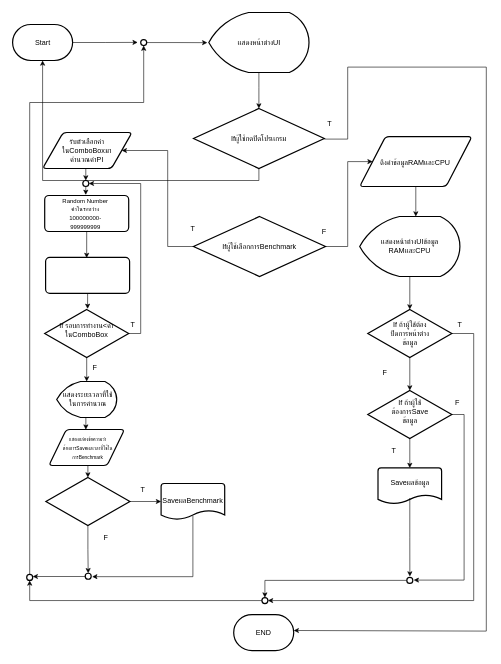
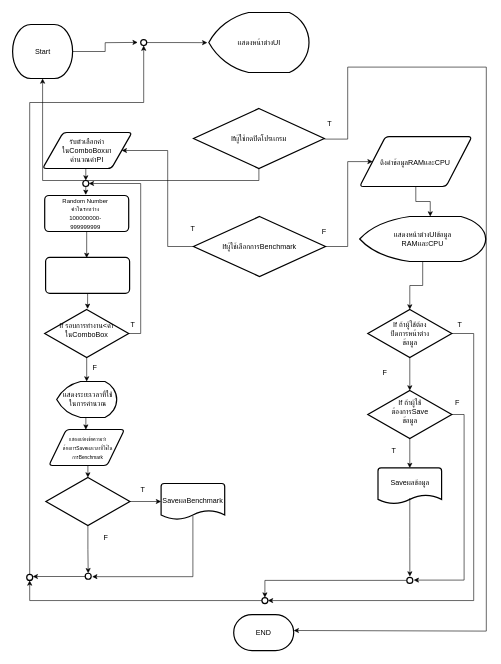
  <mxCell id="0" />
  <mxCell id="1" parent="0" />
  <mxCell id="2" style="edgeStyle=orthogonalEdgeStyle;rounded=0;orthogonalLoop=1;jettySize=auto;html=1;exitX=1;exitY=0.5;exitDx=0;exitDy=0;exitPerimeter=0;" parent="1" source="3" edge="1"><mxGeometry relative="1" as="geometry"><mxPoint x="229" y="69.81" as="targetPoint" /></mxGeometry></mxCell>
- <mxCell id="3" value="Start&lt;br&gt;" style="strokeWidth=2;html=1;shape=mxgraph.flowchart.terminator;whiteSpace=wrap;fontStyle=0" parent="1" vertex="1"><mxGeometry x="20.5" y="40" width="100" height="60" as="geometry" /></mxCell>
+ <mxCell id="3" value="Start&lt;br&gt;" style="strokeWidth=2;html=1;shape=mxgraph.flowchart.terminator;whiteSpace=wrap;fontStyle=0" parent="1" vertex="1"><mxGeometry x="20.5" y="40" width="100" height="90" as="geometry" /></mxCell>
  <mxCell id="4" style="edgeStyle=orthogonalEdgeStyle;rounded=0;orthogonalLoop=1;jettySize=auto;html=1;exitX=0.5;exitY=1;exitDx=0;exitDy=0;entryX=0.5;entryY=0;entryDx=0;entryDy=0;entryPerimeter=0;fontSize=5;" parent="1" source="5" target="17" edge="1"><mxGeometry relative="1" as="geometry" /></mxCell>
  <mxCell id="5" value="" style="verticalLabelPosition=bottom;verticalAlign=top;html=1;strokeWidth=2;shape=parallelogram;perimeter=parallelogramPerimeter;whiteSpace=wrap;rounded=1;arcSize=12;size=0.23;fontStyle=0" parent="1" vertex="1"><mxGeometry x="70.5" y="220" width="149" height="60" as="geometry" /></mxCell>
  <mxCell id="6" value="รับตัวเลือกค่าในComboBoxมาคำนวณค่าPI" style="text;html=1;fontStyle=0;whiteSpace=wrap;align=center;verticalAlign=middle;" parent="1" vertex="1"><mxGeometry x="95" y="225" width="99" height="50" as="geometry" /></mxCell>
  <mxCell id="7" style="edgeStyle=orthogonalEdgeStyle;rounded=0;orthogonalLoop=1;jettySize=auto;html=1;exitX=0.5;exitY=1;exitDx=0;exitDy=0;entryX=0.489;entryY=0.016;entryDx=0;entryDy=0;entryPerimeter=0;" parent="1" source="8" target="11" edge="1"><mxGeometry relative="1" as="geometry" /></mxCell>
  <mxCell id="8" value="" style="rounded=1;whiteSpace=wrap;html=1;absoluteArcSize=1;arcSize=14;strokeWidth=2;fontSize=5;align=center;" parent="1" vertex="1"><mxGeometry x="74" y="325" width="140" height="60" as="geometry" /></mxCell>
  <mxCell id="9" value="&lt;font style=&quot;font-size: 10px&quot;&gt;Random Number&lt;br&gt;ค่าในระหว่าง&lt;br&gt;100000000-999999999&lt;/font&gt;" style="text;html=1;fontStyle=0;whiteSpace=wrap;align=center;verticalAlign=middle;" parent="1" vertex="1"><mxGeometry x="95" y="330" width="94" height="50" as="geometry" /></mxCell>
  <mxCell id="10" style="edgeStyle=orthogonalEdgeStyle;rounded=0;orthogonalLoop=1;jettySize=auto;html=1;fontSize=5;" parent="1" source="11" edge="1"><mxGeometry relative="1" as="geometry"><mxPoint x="145.5" y="514" as="targetPoint" /><Array as="points"><mxPoint x="146" y="494" /><mxPoint x="146" y="494" /></Array></mxGeometry></mxCell>
  <mxCell id="11" value="" style="rounded=1;whiteSpace=wrap;html=1;absoluteArcSize=1;arcSize=14;strokeWidth=2;fontSize=5;align=center;" parent="1" vertex="1"><mxGeometry x="75.5" y="428.2" width="140" height="60" as="geometry" /></mxCell>
  <mxCell id="12" style="edgeStyle=orthogonalEdgeStyle;rounded=0;orthogonalLoop=1;jettySize=auto;html=1;exitX=1;exitY=0.5;exitDx=0;exitDy=0;exitPerimeter=0;fontSize=5;entryX=1;entryY=0.5;entryDx=0;entryDy=0;entryPerimeter=0;" parent="1" source="14" target="17" edge="1"><mxGeometry relative="1" as="geometry"><mxPoint x="154" y="305" as="targetPoint" /><Array as="points"><mxPoint x="234" y="555" /><mxPoint x="234" y="305" /></Array></mxGeometry></mxCell>
  <mxCell id="13" value="" style="edgeStyle=orthogonalEdgeStyle;rounded=0;orthogonalLoop=1;jettySize=auto;html=1;fontSize=5;" parent="1" source="14" target="20" edge="1"><mxGeometry relative="1" as="geometry" /></mxCell>
  <mxCell id="14" value="" style="strokeWidth=2;html=1;shape=mxgraph.flowchart.decision;whiteSpace=wrap;fontSize=5;align=center;" parent="1" vertex="1"><mxGeometry x="74" y="515" width="140" height="80" as="geometry" /></mxCell>
  <mxCell id="15" value="If รอบการทำงาน&amp;lt;ค่าในComboBox" style="text;html=1;fontStyle=0;whiteSpace=wrap;align=center;verticalAlign=middle;" parent="1" vertex="1"><mxGeometry x="97" y="525.2" width="94" height="50" as="geometry" /></mxCell>
  <mxCell id="16" style="edgeStyle=orthogonalEdgeStyle;rounded=0;orthogonalLoop=1;jettySize=auto;html=1;exitX=0.5;exitY=1;exitDx=0;exitDy=0;exitPerimeter=0;fontSize=5;" parent="1" source="17" edge="1"><mxGeometry relative="1" as="geometry"><mxPoint x="142.419" y="323.977" as="targetPoint" /></mxGeometry></mxCell>
  <mxCell id="17" value="" style="strokeWidth=2;html=1;shape=mxgraph.flowchart.start_2;whiteSpace=wrap;fontSize=5;align=center;" parent="1" vertex="1"><mxGeometry x="137.5" y="300" width="10" height="10" as="geometry" /></mxCell>
  <mxCell id="18" value="T" style="text;html=1;fontStyle=0;whiteSpace=wrap;align=center;verticalAlign=middle;" parent="1" vertex="1"><mxGeometry x="174" y="515.2" width="94" height="50" as="geometry" /></mxCell>
  <mxCell id="19" style="edgeStyle=orthogonalEdgeStyle;rounded=0;orthogonalLoop=1;jettySize=auto;html=1;exitX=0.5;exitY=1;exitDx=0;exitDy=0;exitPerimeter=0;entryX=0.463;entryY=0.004;entryDx=0;entryDy=0;entryPerimeter=0;fontSize=5;" parent="1" source="20" target="26" edge="1"><mxGeometry relative="1" as="geometry" /></mxCell>
  <mxCell id="20" value="" style="strokeWidth=2;html=1;shape=mxgraph.flowchart.display;whiteSpace=wrap;fontSize=5;align=center;" parent="1" vertex="1"><mxGeometry x="94" y="635" width="100" height="60" as="geometry" /></mxCell>
  <mxCell id="21" value="เเสดงระยะเวลาที่ใช้ในการคำนวณ" style="text;html=1;fontStyle=0;whiteSpace=wrap;align=center;verticalAlign=middle;" parent="1" vertex="1"><mxGeometry x="98.5" y="640.062" width="94" height="50" as="geometry" /></mxCell>
  <mxCell id="22" value="F" style="text;html=1;fontStyle=0;whiteSpace=wrap;align=center;verticalAlign=middle;" parent="1" vertex="1"><mxGeometry x="111" y="587.2" width="94" height="50" as="geometry" /></mxCell>
  <mxCell id="23" value="" style="strokeWidth=2;html=1;shape=mxgraph.flowchart.document2;whiteSpace=wrap;size=0.25;fontSize=5;align=center;" parent="1" vertex="1"><mxGeometry x="268" y="805" width="106" height="60" as="geometry" /></mxCell>
  <mxCell id="24" value="" style="verticalLabelPosition=bottom;verticalAlign=top;html=1;strokeWidth=2;shape=parallelogram;perimeter=parallelogramPerimeter;whiteSpace=wrap;rounded=1;arcSize=12;size=0.23;fontSize=5;align=center;" parent="1" vertex="1"><mxGeometry x="81" y="715" width="126" height="60" as="geometry" /></mxCell>
  <mxCell id="25" style="edgeStyle=orthogonalEdgeStyle;rounded=0;orthogonalLoop=1;jettySize=auto;html=1;exitX=0.5;exitY=1;exitDx=0;exitDy=0;entryX=0.5;entryY=0;entryDx=0;entryDy=0;entryPerimeter=0;fontSize=5;" parent="1" source="26" target="29" edge="1"><mxGeometry relative="1" as="geometry"><Array as="points"><mxPoint x="146" y="785" /><mxPoint x="146" y="785" /></Array></mxGeometry></mxCell>
  <mxCell id="26" value="&lt;font style=&quot;font-size: 8px&quot;&gt;เเสดงกล่องข้อความว่าต้องการSaveผลเวลาที่ใช้ในการBenchmark&lt;/font&gt;" style="text;html=1;fontStyle=0;whiteSpace=wrap;align=center;verticalAlign=middle;" parent="1" vertex="1"><mxGeometry x="100" y="715" width="92" height="60" as="geometry" /></mxCell>
  <mxCell id="27" value="" style="edgeStyle=orthogonalEdgeStyle;rounded=0;orthogonalLoop=1;jettySize=auto;html=1;fontSize=5;" parent="1" source="29" target="23" edge="1"><mxGeometry relative="1" as="geometry" /></mxCell>
  <mxCell id="28" style="edgeStyle=orthogonalEdgeStyle;rounded=0;orthogonalLoop=1;jettySize=auto;html=1;exitX=0.5;exitY=1;exitDx=0;exitDy=0;exitPerimeter=0;entryX=0.5;entryY=0;entryDx=0;entryDy=0;entryPerimeter=0;" parent="1" source="29" target="35" edge="1"><mxGeometry relative="1" as="geometry"><Array as="points"><mxPoint x="146" y="915" /></Array></mxGeometry></mxCell>
  <mxCell id="29" value="" style="strokeWidth=2;html=1;shape=mxgraph.flowchart.decision;whiteSpace=wrap;fontSize=5;align=center;" parent="1" vertex="1"><mxGeometry x="76" y="795" width="140" height="80" as="geometry" /></mxCell>
  <mxCell id="30" value="T" style="text;html=1;fontStyle=0;whiteSpace=wrap;align=center;verticalAlign=middle;" parent="1" vertex="1"><mxGeometry x="191" y="790.2" width="94" height="50" as="geometry" /></mxCell>
  <mxCell id="31" style="edgeStyle=orthogonalEdgeStyle;rounded=0;orthogonalLoop=1;jettySize=auto;html=1;exitX=0.5;exitY=1;exitDx=0;exitDy=0;fontSize=5;entryX=1.16;entryY=0.568;entryDx=0;entryDy=0;entryPerimeter=0;" parent="1" source="32" target="35" edge="1"><mxGeometry relative="1" as="geometry"><mxPoint x="154" y="960" as="targetPoint" /><Array as="points"><mxPoint x="321" y="960" /><mxPoint x="154" y="960" /></Array></mxGeometry></mxCell>
  <mxCell id="32" value="SaveผลBenchmark" style="text;html=1;fontStyle=0;whiteSpace=wrap;align=center;verticalAlign=middle;" parent="1" vertex="1"><mxGeometry x="274" y="809.2" width="94" height="50" as="geometry" /></mxCell>
  <mxCell id="33" style="edgeStyle=orthogonalEdgeStyle;rounded=0;orthogonalLoop=1;jettySize=auto;html=1;entryX=0.5;entryY=1;entryDx=0;entryDy=0;entryPerimeter=0;" parent="1" source="71" target="49" edge="1"><mxGeometry relative="1" as="geometry"><mxPoint y="125.714" as="targetPoint" x="-1" /><mxPoint x="49" y="935" as="sourcePoint" /><Array as="points"><mxPoint x="49" y="170" /><mxPoint x="239" y="170" /></Array></mxGeometry></mxCell>
  <mxCell id="34" style="edgeStyle=orthogonalEdgeStyle;rounded=0;orthogonalLoop=1;jettySize=auto;html=1;exitX=0.5;exitY=1;exitDx=0;exitDy=0;exitPerimeter=0;" parent="1" source="35" target="71" edge="1"><mxGeometry relative="1" as="geometry"><mxPoint x="59" y="960" as="targetPoint" /><Array as="points"><mxPoint x="146" y="960" /></Array></mxGeometry></mxCell>
  <mxCell id="35" value="" style="strokeWidth=2;html=1;shape=mxgraph.flowchart.start_2;whiteSpace=wrap;fontSize=5;align=center;" parent="1" vertex="1"><mxGeometry x="141.5" y="954.6" width="10" height="10" as="geometry" /></mxCell>
  <mxCell id="36" value="F" style="text;html=1;fontStyle=0;whiteSpace=wrap;align=center;verticalAlign=middle;" parent="1" vertex="1"><mxGeometry x="129" y="870.2" width="94" height="50" as="geometry" /></mxCell>
  <mxCell id="37" value="END" style="strokeWidth=2;html=1;shape=mxgraph.flowchart.terminator;whiteSpace=wrap;fontStyle=0" parent="1" vertex="1"><mxGeometry x="389" y="1023.571" width="100" height="60" as="geometry" /></mxCell>
  <mxCell id="38" value="" style="edgeStyle=orthogonalEdgeStyle;rounded=0;orthogonalLoop=1;jettySize=auto;html=1;entryX=1;entryY=0.5;entryDx=0;entryDy=0;" parent="1" source="40" target="5" edge="1"><mxGeometry relative="1" as="geometry"><mxPoint x="309" y="250" as="targetPoint" /><Array as="points"><mxPoint x="279" y="410" /><mxPoint x="279" y="250" /></Array></mxGeometry></mxCell>
  <mxCell id="39" style="edgeStyle=orthogonalEdgeStyle;rounded=0;orthogonalLoop=1;jettySize=auto;html=1;exitX=1;exitY=0.5;exitDx=0;exitDy=0;exitPerimeter=0;entryX=0;entryY=0.5;entryDx=0;entryDy=0;" parent="1" source="40" target="55" edge="1"><mxGeometry relative="1" as="geometry"><mxPoint x="579" y="270" as="targetPoint" /><Array as="points"><mxPoint x="579" y="410" /><mxPoint x="579" y="268" /></Array></mxGeometry></mxCell>
  <mxCell id="40" value="Ifผู้ใช้เลือกการBenchmark" style="strokeWidth=2;html=1;shape=mxgraph.flowchart.decision;whiteSpace=wrap;" parent="1" vertex="1"><mxGeometry x="322" y="360" width="220" height="100" as="geometry" /></mxCell>
- <mxCell id="41" style="edgeStyle=orthogonalEdgeStyle;rounded=0;orthogonalLoop=1;jettySize=auto;html=1;exitX=0.5;exitY=1;exitDx=0;exitDy=0;exitPerimeter=0;entryX=0.5;entryY=0;entryDx=0;entryDy=0;entryPerimeter=0;" parent="1" source="42" target="45" edge="1"><mxGeometry relative="1" as="geometry"><mxPoint x="430.667" y="170" as="targetPoint" /><Array as="points"><mxPoint x="431" y="145" /></Array></mxGeometry></mxCell>
  <mxCell id="42" value="เเสดงหน้าต่างUI" style="strokeWidth=2;html=1;shape=mxgraph.flowchart.display;whiteSpace=wrap;" parent="1" vertex="1"><mxGeometry x="347.5" y="20" width="167" height="100" as="geometry" /></mxCell>
  <mxCell id="43" value="" style="edgeStyle=orthogonalEdgeStyle;rounded=0;orthogonalLoop=1;jettySize=auto;html=1;" parent="1" source="45" edge="1"><mxGeometry relative="1" as="geometry"><mxPoint x="489" y="1050" as="targetPoint" /><Array as="points"><mxPoint x="579" y="231" /><mxPoint x="579" y="111" /><mxPoint x="810" y="111" /><mxPoint x="810" y="1051" /></Array></mxGeometry></mxCell>
  <mxCell id="44" style="edgeStyle=orthogonalEdgeStyle;rounded=0;orthogonalLoop=1;jettySize=auto;html=1;exitX=0.5;exitY=1;exitDx=0;exitDy=0;exitPerimeter=0;" parent="1" source="45" target="3" edge="1"><mxGeometry relative="1" as="geometry" /></mxCell>
  <mxCell id="45" value="Ifผู้ใช้กดปิดโปรเเกรม" style="strokeWidth=2;html=1;shape=mxgraph.flowchart.decision;whiteSpace=wrap;" parent="1" vertex="1"><mxGeometry x="322" y="180" width="218" height="100" as="geometry" /></mxCell>
  <mxCell id="46" value="T" style="text;html=1;fontStyle=0;whiteSpace=wrap;align=center;verticalAlign=middle;" parent="1" vertex="1"><mxGeometry x="502" y="180.2" width="94" height="50" as="geometry" /></mxCell>
  <mxCell id="47" value="F" style="text;html=1;fontStyle=0;whiteSpace=wrap;align=center;verticalAlign=middle;" parent="1" vertex="1"><mxGeometry x="493" y="360.2" width="94" height="50" as="geometry" /></mxCell>
  <mxCell id="48" style="edgeStyle=orthogonalEdgeStyle;rounded=0;orthogonalLoop=1;jettySize=auto;html=1;exitX=1;exitY=0.5;exitDx=0;exitDy=0;exitPerimeter=0;" parent="1" source="49" edge="1"><mxGeometry relative="1" as="geometry"><mxPoint x="345" y="70.286" as="targetPoint" /><mxPoint x="250.048" y="70.286" as="sourcePoint" /><Array as="points" /></mxGeometry></mxCell>
  <mxCell id="49" value="" style="strokeWidth=2;html=1;shape=mxgraph.flowchart.start_2;whiteSpace=wrap;fontSize=5;align=center;" parent="1" vertex="1"><mxGeometry x="234" y="65.1" width="10" height="10" as="geometry" /></mxCell>
  <mxCell id="50" value="T" style="text;html=1;fontStyle=0;whiteSpace=wrap;align=center;verticalAlign=middle;" parent="1" vertex="1"><mxGeometry x="274" y="355.2" width="94" height="50" as="geometry" /></mxCell>
  <mxCell id="51" value="F" style="text;html=1;fontStyle=0;whiteSpace=wrap;align=center;verticalAlign=middle;" parent="1" vertex="1"><mxGeometry x="593.5" y="595.2" width="94" height="50" as="geometry" /></mxCell>
  <mxCell id="52" style="edgeStyle=orthogonalEdgeStyle;rounded=0;orthogonalLoop=1;jettySize=auto;html=1;exitX=0.5;exitY=1;exitDx=0;exitDy=0;exitPerimeter=0;entryX=0.5;entryY=0;entryDx=0;entryDy=0;entryPerimeter=0;" parent="1" source="53" target="67" edge="1"><mxGeometry relative="1" as="geometry" /></mxCell>
- <mxCell id="53" value="เเสดงหน้าต่างUIข้อมูล&lt;br&gt;RAMเเละCPU" style="strokeWidth=2;html=1;shape=mxgraph.flowchart.display;whiteSpace=wrap;" parent="1" vertex="1"><mxGeometry x="599" y="360" width="167" height="100" as="geometry" /></mxCell>
+ <mxCell id="53" value="เเสดงหน้าต่างUIข้อมูล&lt;br&gt;RAMเเละCPU" style="strokeWidth=2;html=1;shape=mxgraph.flowchart.display;whiteSpace=wrap;" parent="1" vertex="1"><mxGeometry x="599" y="360" width="210" height="75" as="geometry" /></mxCell>
  <mxCell id="54" style="edgeStyle=orthogonalEdgeStyle;rounded=0;orthogonalLoop=1;jettySize=auto;html=1;exitX=0.5;exitY=1;exitDx=0;exitDy=0;entryX=0.56;entryY=0;entryDx=0;entryDy=0;entryPerimeter=0;" parent="1" source="55" target="53" edge="1"><mxGeometry relative="1" as="geometry" /></mxCell>
  <mxCell id="55" value="" style="verticalLabelPosition=bottom;verticalAlign=top;html=1;strokeWidth=2;shape=parallelogram;perimeter=parallelogramPerimeter;whiteSpace=wrap;rounded=1;arcSize=12;size=0.23;fontStyle=0" parent="1" vertex="1"><mxGeometry x="599" y="227" width="187" height="83" as="geometry" /></mxCell>
  <mxCell id="56" value="ดึงค่าข้อมูลRAMเเละCPU" style="text;html=1;fontStyle=0;whiteSpace=wrap;align=center;verticalAlign=middle;" parent="1" vertex="1"><mxGeometry x="621" y="237" width="141" height="65" as="geometry" /></mxCell>
  <mxCell id="57" value="" style="strokeWidth=2;html=1;shape=mxgraph.flowchart.document2;whiteSpace=wrap;size=0.25;fontSize=5;align=center;" parent="1" vertex="1"><mxGeometry x="629.5" y="779" width="106" height="60" as="geometry" /></mxCell>
  <mxCell id="58" style="edgeStyle=orthogonalEdgeStyle;rounded=0;orthogonalLoop=1;jettySize=auto;html=1;exitX=1;exitY=0.5;exitDx=0;exitDy=0;exitPerimeter=0;" parent="1" source="60" edge="1"><mxGeometry relative="1" as="geometry"><mxPoint x="689" y="966" as="targetPoint" /><Array as="points"><mxPoint x="773" y="690" /><mxPoint x="773" y="966" /></Array></mxGeometry></mxCell>
  <mxCell id="59" style="edgeStyle=orthogonalEdgeStyle;rounded=0;orthogonalLoop=1;jettySize=auto;html=1;exitX=0.5;exitY=1;exitDx=0;exitDy=0;exitPerimeter=0;entryX=0.5;entryY=0;entryDx=0;entryDy=0;" parent="1" source="60" target="64" edge="1"><mxGeometry relative="1" as="geometry" /></mxCell>
  <mxCell id="60" value="" style="strokeWidth=2;html=1;shape=mxgraph.flowchart.decision;whiteSpace=wrap;fontSize=5;align=center;" parent="1" vertex="1"><mxGeometry x="612.5" y="650" width="140" height="80" as="geometry" /></mxCell>
  <mxCell id="61" value="If ถ้าผู้ใช้ต้องการSave&lt;br&gt;ข้อมูล" style="text;html=1;fontStyle=0;whiteSpace=wrap;align=center;verticalAlign=middle;" parent="1" vertex="1"><mxGeometry x="635.5" y="660.2" width="94" height="50" as="geometry" /></mxCell>
  <mxCell id="62" value="T" style="text;html=1;fontStyle=0;whiteSpace=wrap;align=center;verticalAlign=middle;" parent="1" vertex="1"><mxGeometry x="719" y="515.2" width="94" height="50" as="geometry" /></mxCell>
  <mxCell id="63" style="edgeStyle=orthogonalEdgeStyle;rounded=0;orthogonalLoop=1;jettySize=auto;html=1;exitX=0.5;exitY=1;exitDx=0;exitDy=0;" parent="1" source="64" edge="1"><mxGeometry relative="1" as="geometry"><mxPoint x="682.6" y="960" as="targetPoint" /></mxGeometry></mxCell>
  <mxCell id="64" value="Saveผลข้อมูล" style="text;html=1;fontStyle=0;whiteSpace=wrap;align=center;verticalAlign=middle;" parent="1" vertex="1"><mxGeometry x="635.5" y="779.2" width="94" height="50" as="geometry" /></mxCell>
  <mxCell id="65" style="edgeStyle=orthogonalEdgeStyle;rounded=0;orthogonalLoop=1;jettySize=auto;html=1;exitX=0.5;exitY=1;exitDx=0;exitDy=0;exitPerimeter=0;entryX=0.5;entryY=0;entryDx=0;entryDy=0;entryPerimeter=0;" parent="1" source="67" target="60" edge="1"><mxGeometry relative="1" as="geometry" /></mxCell>
  <mxCell id="66" style="edgeStyle=orthogonalEdgeStyle;rounded=0;orthogonalLoop=1;jettySize=auto;html=1;exitX=1;exitY=0.5;exitDx=0;exitDy=0;exitPerimeter=0;entryX=1;entryY=0.5;entryDx=0;entryDy=0;entryPerimeter=0;" parent="1" source="67" target="73" edge="1"><mxGeometry relative="1" as="geometry"><mxPoint x="449" y="1000" as="targetPoint" /><Array as="points"><mxPoint x="789" y="555" /><mxPoint x="789" y="1000" /></Array></mxGeometry></mxCell>
  <mxCell id="67" value="" style="strokeWidth=2;html=1;shape=mxgraph.flowchart.decision;whiteSpace=wrap;fontSize=5;align=center;" parent="1" vertex="1"><mxGeometry x="612.5" y="515" width="140" height="80" as="geometry" /></mxCell>
  <mxCell id="68" value="If ถ้าผู้ใช้ต้อง&lt;br&gt;ปิดการหน้าต่าง&lt;br&gt;ข้อมูล" style="text;html=1;fontStyle=0;whiteSpace=wrap;align=center;verticalAlign=middle;" parent="1" vertex="1"><mxGeometry x="635.5" y="530.2" width="94" height="50" as="geometry" /></mxCell>
  <mxCell id="69" style="edgeStyle=orthogonalEdgeStyle;rounded=0;orthogonalLoop=1;jettySize=auto;html=1;exitX=0;exitY=0.5;exitDx=0;exitDy=0;exitPerimeter=0;entryX=0.5;entryY=0;entryDx=0;entryDy=0;entryPerimeter=0;" parent="1" source="70" target="73" edge="1"><mxGeometry relative="1" as="geometry"><mxPoint x="441" y="990" as="targetPoint" /></mxGeometry></mxCell>
  <mxCell id="70" value="" style="strokeWidth=2;html=1;shape=mxgraph.flowchart.start_2;whiteSpace=wrap;fontSize=5;align=center;" parent="1" vertex="1"><mxGeometry x="677.5" y="961.479" width="10" height="10" as="geometry" /></mxCell>
  <mxCell id="71" value="" style="strokeWidth=2;html=1;shape=mxgraph.flowchart.start_2;whiteSpace=wrap;fontSize=5;align=center;" parent="1" vertex="1"><mxGeometry x="44" y="956.6" width="10" height="10" as="geometry" /></mxCell>
  <mxCell id="72" style="edgeStyle=orthogonalEdgeStyle;rounded=0;orthogonalLoop=1;jettySize=auto;html=1;exitX=0;exitY=0.5;exitDx=0;exitDy=0;exitPerimeter=0;entryX=0.5;entryY=1;entryDx=0;entryDy=0;entryPerimeter=0;" parent="1" source="73" target="71" edge="1"><mxGeometry relative="1" as="geometry" /></mxCell>
  <mxCell id="73" value="" style="strokeWidth=2;html=1;shape=mxgraph.flowchart.start_2;whiteSpace=wrap;fontSize=5;align=center;" parent="1" vertex="1"><mxGeometry x="436" y="995.129" width="10" height="10" as="geometry" /></mxCell>
  <mxCell id="74" value="F" style="text;html=1;fontStyle=0;whiteSpace=wrap;align=center;verticalAlign=middle;" parent="1" vertex="1"><mxGeometry x="715" y="645.2" width="94" height="50" as="geometry" /></mxCell>
  <mxCell id="75" value="T" style="text;html=1;fontStyle=0;whiteSpace=wrap;align=center;verticalAlign=middle;" parent="1" vertex="1"><mxGeometry x="609" y="725.2" width="94" height="50" as="geometry" /></mxCell>
